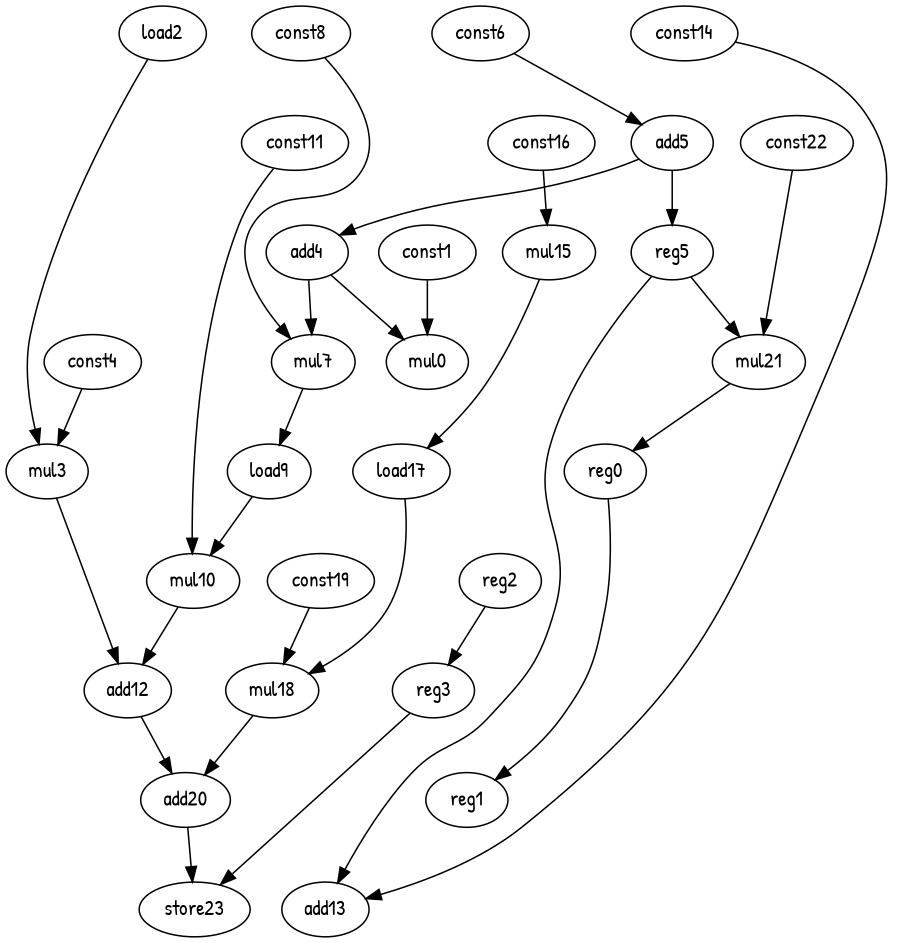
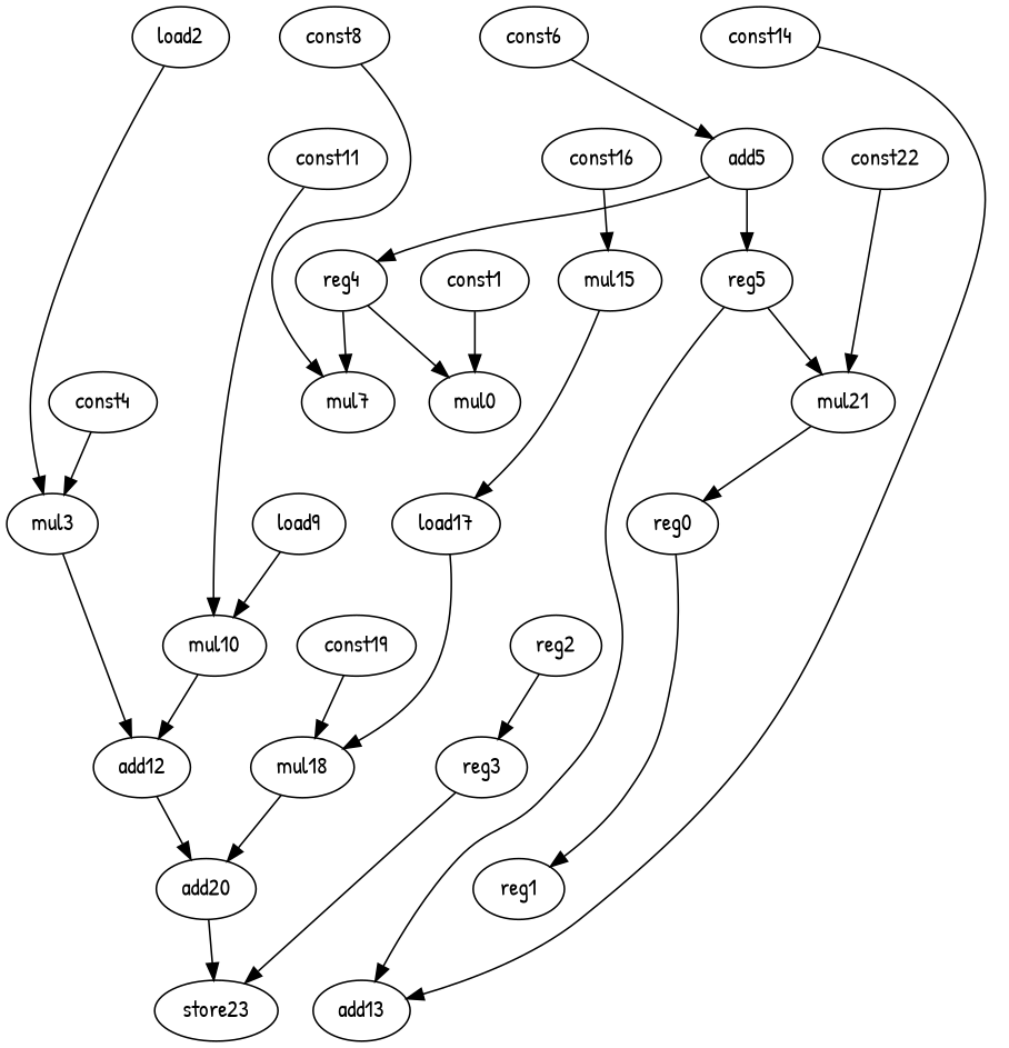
  digraph {
    fontname="Patrick Hand"
    node [fontname="Patrick Hand"]
    edge [fontname="Patrick Hand" weight=0]
    load2
    mul3
    add12
    const1
    mul0
    add20
    store23
    const4
    add5
-   reg4 [label=add4]
+   reg4
    reg5
    mul7
    add13
    mul21
    load9
    reg0
    const6
    mul10
    const8
    const11
    mul15
    load17
    mul18
    const14
    const16
    const19
    reg1
    const22
    reg2
    reg3
    load2 -> mul3
    mul3 -> add12
    add12 -> add20
    const1 -> mul0 [weight=1]
    add20 -> store23
    const4 -> mul3
    add5 -> reg4
    add5 -> reg5 [weight=1]
    reg4 -> mul0
    reg4 -> mul7
    reg5 -> add13
    reg5 -> mul21
-   mul7 -> load9
    mul21 -> reg0
    load9 -> mul10
    reg0 -> reg1
    const6 -> add5
    mul10 -> add12
    const8 -> mul7
    const11 -> mul10
    mul15 -> load17
    load17 -> mul18
    mul18 -> add20
    const14 -> add13
    const16 -> mul15
    const19 -> mul18
    const22 -> mul21
    reg2 -> reg3
    reg3 -> store23
  }
